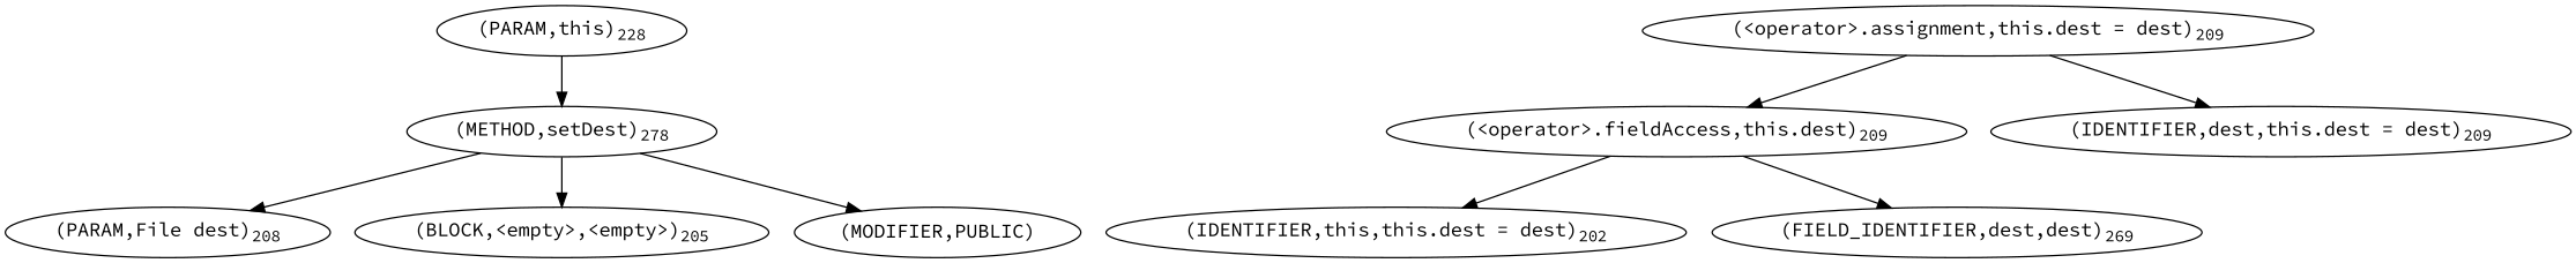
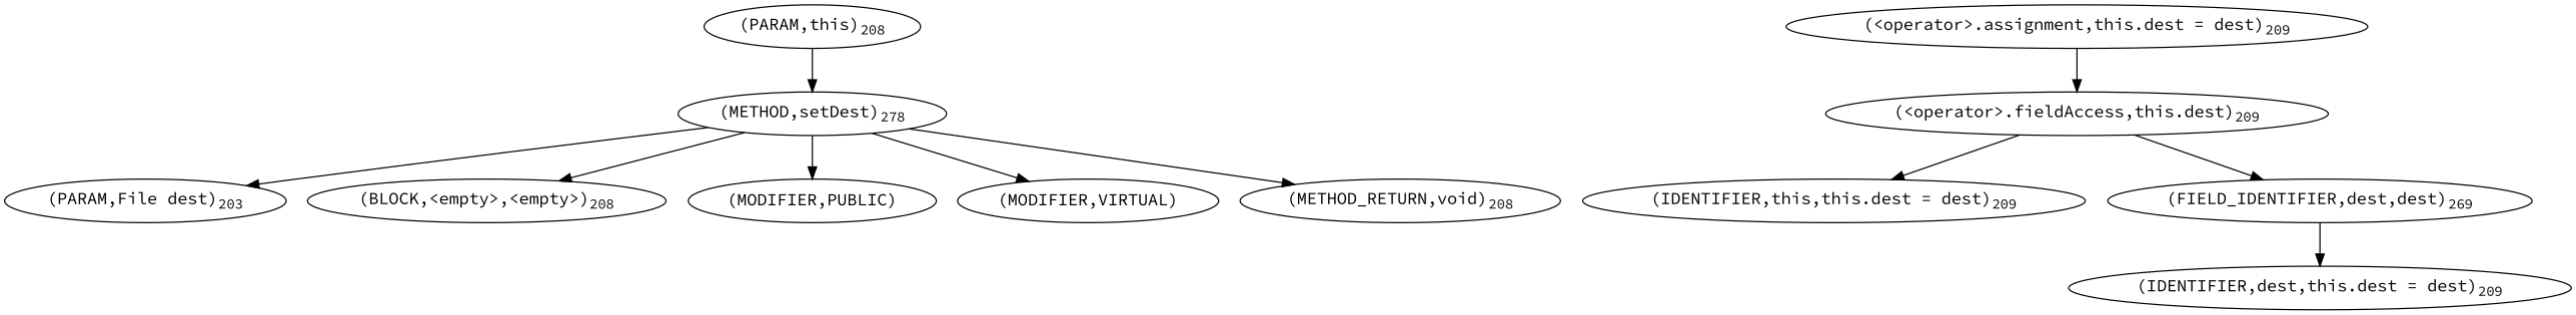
  digraph {
    fontname="Source Code Pro"
    node [fontname="Source Code Pro"]
    edge [fontname="Source Code Pro"]
    n1 [label=<(METHOD,setDest)<SUB>278</SUB>>]
-   n2 [label=<(PARAM,File dest)<SUB>208</SUB>>]
-   n3 [label=<(BLOCK,&lt;empty&gt;,&lt;empty&gt;)<SUB>205</SUB>>]
+   n2 [label=<(PARAM,File dest)<SUB>203</SUB>>]
+   n3 [label=<(BLOCK,&lt;empty&gt;,&lt;empty&gt;)<SUB>208</SUB>>]
    n4 [label=<(MODIFIER,PUBLIC)>]
-   n7 [label=<(PARAM,this)<SUB>228</SUB>>]
+   n5 [label=<(MODIFIER,VIRTUAL)>]
+   n6 [label=<(METHOD_RETURN,void)<SUB>208</SUB>>]
+   n7 [label=<(PARAM,this)<SUB>208</SUB>>]
    n8 [label=<(&lt;operator&gt;.assignment,this.dest = dest)<SUB>209</SUB>>]
    n9 [label=<(&lt;operator&gt;.fieldAccess,this.dest)<SUB>209</SUB>>]
    n10 [label=<(IDENTIFIER,dest,this.dest = dest)<SUB>209</SUB>>]
-   n11 [label=<(IDENTIFIER,this,this.dest = dest)<SUB>202</SUB>>]
+   n11 [label=<(IDENTIFIER,this,this.dest = dest)<SUB>209</SUB>>]
    n12 [label=<(FIELD_IDENTIFIER,dest,dest)<SUB>269</SUB>>]
    n1 -> n2
    n1 -> n3
    n1 -> n4
+   n1 -> n5
+   n1 -> n6
    n7 -> n1
    n8 -> n9
-   n8 -> n10
+   n12 -> n10
    n9 -> n11
    n9 -> n12
  }
